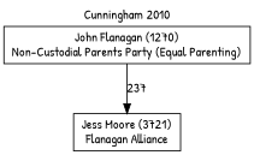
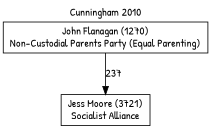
  digraph {
    label="Cunningham 2010"
    labelloc=t
    mclimit=10
    fontname="Patrick Hand"
    node [shape=box fontname="Patrick Hand"]
-   n1 [label="Jess Moore (3721)\nFlanagan Alliance"]
+   n1 [label="Jess Moore (3721)\nSocialist Alliance"]
    n2 [label="John Flanagan (1270)\nNon-Custodial Parents Party (Equal Parenting)"]
    n2 -> n1 [label=237 fontname="Patrick Hand"]
  }
